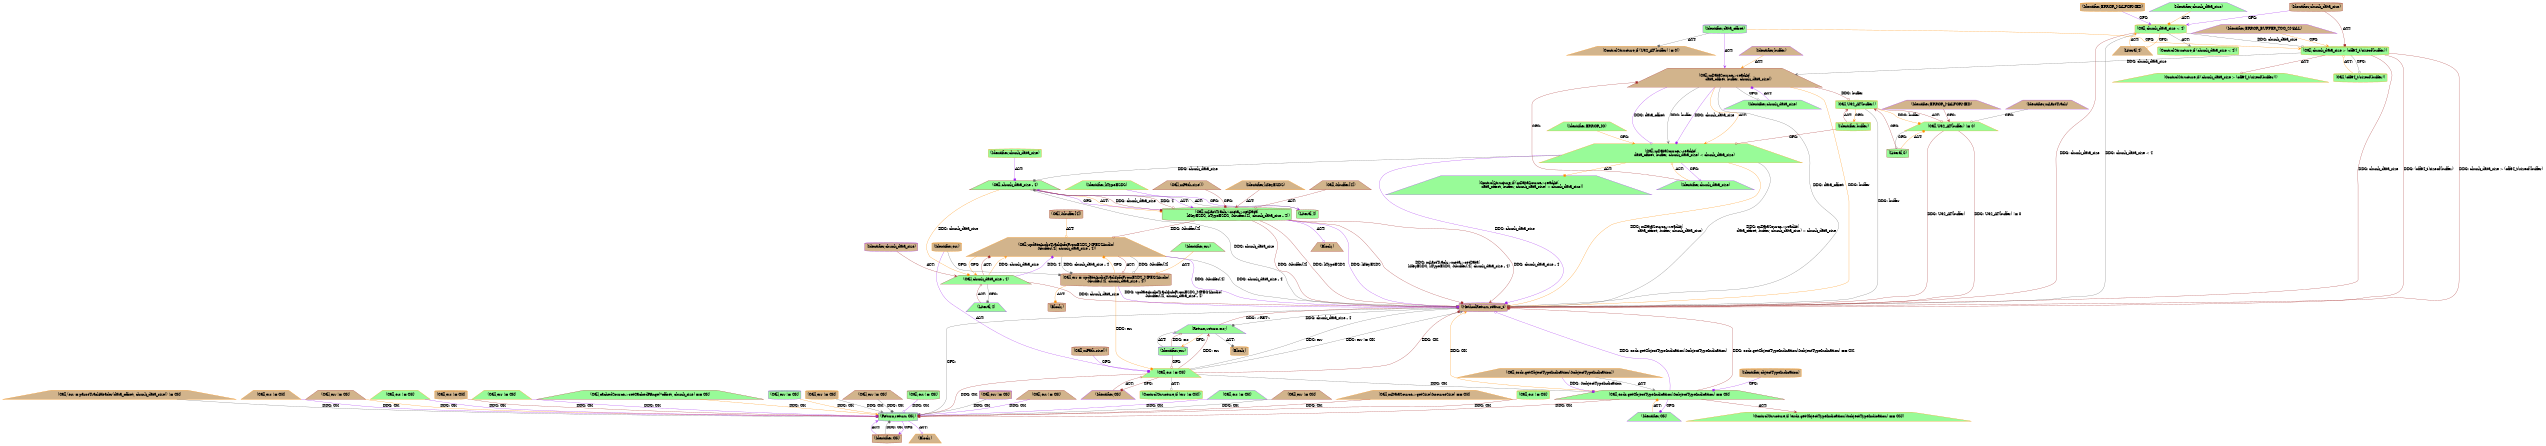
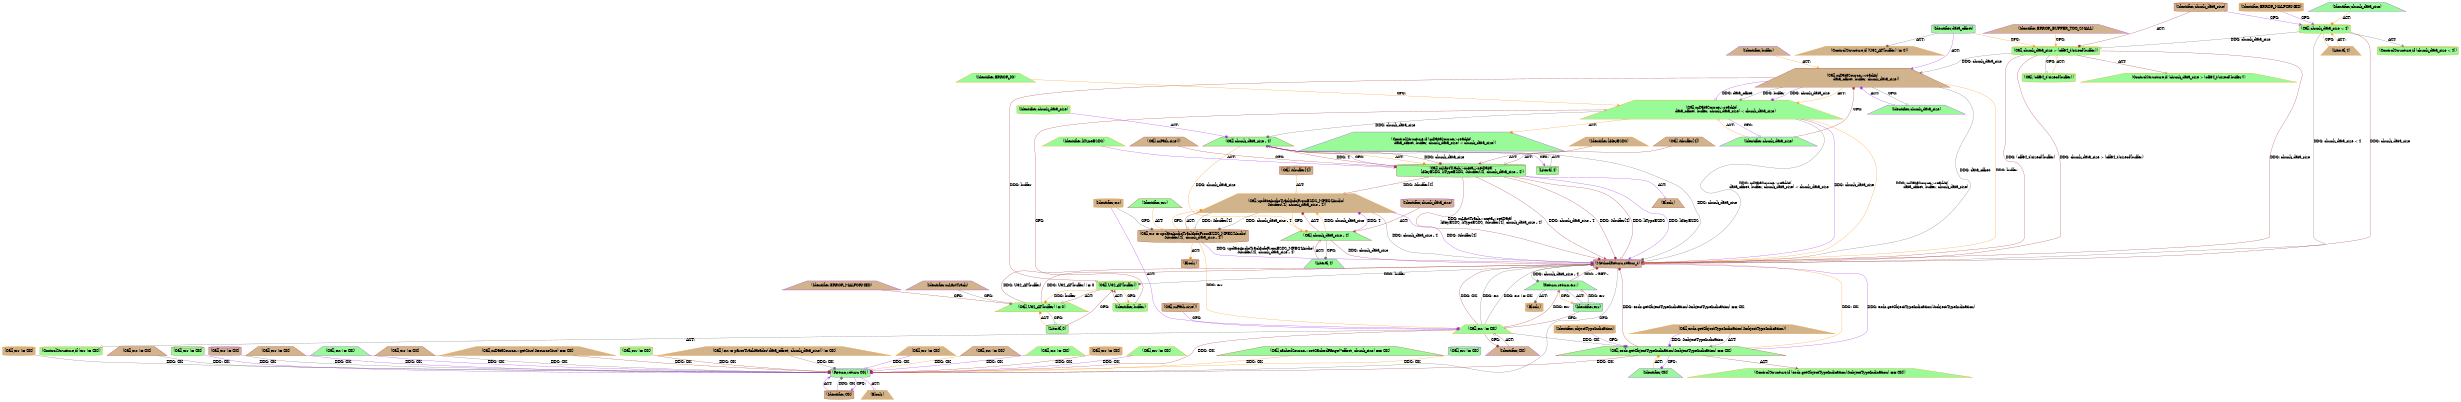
  digraph {
    fontname="DejaVu Serif"
    node [color=darkorange fillcolor=palegreen fontname="DejaVu Serif" shape=trapezium style=filled]
    edge [arrowhead=box color=brown fontname="DejaVu Serif"]
    n1 [color=brown fillcolor=tan label="(Call,mDataSource->readAt(\n                        data_offset, buffer, chunk_data_size))"]
    n2 [label="(Call,mDataSource->readAt(\n                        data_offset, buffer, chunk_data_size) < chunk_data_size)"]
    n3 [label="(Call,U32_AT(buffer))" shape=cylinder]
    n4 [color=purple label="(Identifier,chunk_data_size)"]
    n5 [color=purple fillcolor=tan label="(MethodReturn,status_t)" shape=cylinder]
    n6 [color=brown label="(Call,chunk_data_size - 4)"]
    n7 [color=purple label="(Identifier,chunk_data_size)"]
    n8 [color=purple label="(ControlStructure,if (mDataSource->readAt(\n                        data_offset, buffer, chunk_data_size) < chunk_data_size))"]
    n9 [label="(Call,U32_AT(buffer) != 0)"]
    n10 [label="(Identifier,buffer)" shape=cylinder]
    n11 [color=purple label="(Return,return err;)"]
    n12 [color=purple label="(Return,return OK;)" shape=cylinder]
    n13 [label="(Call,chunk_data_size > (off64_t)sizeof(buffer))" shape=cylinder]
    n14 [label="(Call,(off64_t)sizeof(buffer))" shape=cylinder]
    n15 [label="(ControlStructure,if (chunk_data_size > (off64_t)sizeof(buffer)))"]
    n16 [label="(Call,chunk_data_size < 4)" shape=cylinder]
    n17 [label="(ControlStructure,if (chunk_data_size < 4))" shape=cylinder]
    n18 [fillcolor=tan label="(Literal,4)"]
    n19 [color=brown label="(Call,mLastTrack->meta->setData(\n                    kKeyESDS, kTypeESDS, &buffer[4], chunk_data_size - 4))" shape=cylinder]
    n20 [color=brown label="(Call,chunk_data_size - 4)"]
    n21 [color=brown label="(Literal,4)" shape=cylinder]
    n22 [fillcolor=tan label="(Call,updateAudioTrackInfoFromESDS_MPEG4Audio(\n &buffer[4], chunk_data_size - 4))"]
    n23 [color=brown fillcolor=tan label="(Block,)"]
    n24 [color=purple label="(Literal,4)"]
    n25 [color=brown fillcolor=tan label="(Call,err = updateAudioTrackInfoFromESDS_MPEG4Audio(\n &buffer[4], chunk_data_size - 4))" shape=cylinder]
    n26 [label="(Call,err != OK)"]
    n27 [color=brown fillcolor=tan label="(Block,)" shape=cylinder]
    n28 [color=brown label="(Call,esds.getObjectTypeIndication(&objectTypeIndication) == OK)"]
    n29 [label="(ControlStructure,if (err != OK))" shape=cylinder]
    n30 [color=purple fillcolor=tan label="(Identifier,OK)"]
    n31 [fillcolor=tan label="(Block,)" shape=cylinder]
    n32 [color=purple label="(Identifier,err)" shape=cylinder]
    n33 [label="(ControlStructure,if (esds.getObjectTypeIndication(&objectTypeIndication) == OK))"]
    n34 [color=purple label="(Identifier,OK)"]
    n35 [color=brown fillcolor=tan label="(Identifier,OK)" shape=cylinder]
    n36 [fillcolor=tan label="(Block,)"]
    n37 [color=brown label="(Literal,0)" shape=cylinder]
    n38 [fillcolor=tan label="(ControlStructure,if (U32_AT(buffer) != 0))"]
    n39 [color=brown label="(Call,cachedSource->setCachedRange(*offset, chunk_size) == OK)"]
    n40 [color=purple label="(Call,err != OK)" shape=cylinder]
    n41 [fillcolor=tan label="(Call,err != OK)" shape=cylinder]
    n42 [color=brown fillcolor=tan label="(Call,mPath.size())" shape=cylinder]
    n43 [color=brown fillcolor=tan label="(Call,err != OK)"]
    n44 [fillcolor=tan label="(Identifier,kKeyESDS)"]
    n45 [color=brown label="(Call,err != OK)" shape=cylinder]
    n46 [color=purple fillcolor=tan label="(Identifier,ERROR_BUFFER_TOO_SMALL)"]
    n47 [color=purple fillcolor=tan label="(Identifier,ERROR_MALFORMED)"]
    n48 [color=brown fillcolor=tan label="(Call,&buffer[4])"]
    n49 [color=purple fillcolor=tan label="(Call,err != OK)" shape=cylinder]
    n50 [color=brown fillcolor=tan label="(Call,err != OK)"]
    n51 [color=purple fillcolor=tan label="(Identifier,buffer)"]
    n52 [color=purple label="(Call,err != OK)"]
    n53 [color=brown fillcolor=tan label="(Call,err != OK)"]
    n54 [label="(Identifier,kTypeESDS)"]
    n55 [color=brown label="(Identifier,err)"]
    n56 [color=brown fillcolor=tan label="(Identifier,chunk_data_size)" shape=cylinder]
    n57 [fillcolor=tan label="(Call,mDataSource->getSize(&sourceSize) == OK)"]
    n58 [label="(Call,err != OK)" shape=cylinder]
    n59 [fillcolor=tan label="(Call,(err = parseTrackHeader(data_offset, chunk_data_size)) != OK)"]
    n60 [fillcolor=tan label="(Call,err != OK)"]
    n61 [color=brown fillcolor=tan label="(Call,err != OK)"]
    n62 [label="(Call,err != OK)"]
    n63 [fillcolor=tan label="(Identifier,err)" shape=cylinder]
    n64 [fillcolor=tan label="(Call,esds.getObjectTypeIndication(&objectTypeIndication))"]
    n65 [fillcolor=tan label="(Identifier,objectTypeIndication)" shape=cylinder]
    n66 [fillcolor=tan label="(Identifier,ERROR_MALFORMED)" shape=cylinder]
    n67 [color=purple label="(Identifier,data_offset)" shape=cylinder]
    n68 [fillcolor=tan label="(Call,err != OK)" shape=cylinder]
    n69 [color=purple fillcolor=tan label="(Identifier,chunk_data_size)" shape=cylinder]
    n70 [color=purple fillcolor=tan label="(Identifier,mLastTrack)"]
    n71 [label="(Call,err != OK)"]
    n72 [color=brown fillcolor=tan label="(Call,&buffer[4])" shape=cylinder]
    n73 [color=purple label="(Identifier,chunk_data_size)"]
    n74 [color=brown fillcolor=tan label="(Call,mPath.size())"]
    n75 [label="(Identifier,chunk_data_size)" shape=cylinder]
    n76 [label="(Identifier,ERROR_IO)"]
    n1 -> n2 [arrowhead=vee color=darkorange label="AST: "]
    n1 -> n2 [arrowhead=odot color=purple label="DDG: data_offset"]
    n1 -> n2 [arrowhead=vee color=gray40 label="DDG: buffer"]
    n1 -> n2 [color=purple label="DDG: chunk_data_size"]
    n1 -> n3 [arrowhead=odot label="DDG: buffer"]
    n1 -> n4 [arrowhead=odot color=gray40 label="CFG: "]
    n1 -> n5 [color=gray40 label="DDG: data_offset"]
    n1 -> n5 [arrowhead=vee color=darkorange label="DDG: buffer"]
    n2 -> n5 [color=gray40 label="DDG: mDataSource->readAt(\n                        data_offset, buffer, chunk_data_size) < chunk_data_size"]
    n2 -> n5 [color=purple label="DDG: chunk_data_size"]
    n2 -> n5 [arrowhead=odot color=darkorange label="DDG: mDataSource->readAt(\n                        data_offset, buffer, chunk_data_size)"]
    n2 -> n6 [color=gray40 label="DDG: chunk_data_size"]
    n2 -> n7 [arrowhead=odot color=purple label="CFG: "]
    n2 -> n8 [color=darkorange label="AST: "]
-   n3 -> n5 [color=gray40 label="DDG: buffer"]
+   n5 -> n3 [color=gray40 label="DDG: buffer"]
    n3 -> n9 [arrowhead=odot label="AST: "]
    n3 -> n9 [color=darkorange label="DDG: buffer"]
    n3 -> n10 [arrowhead=vee color=darkorange label="CFG: "]
    n4 -> n1 [color=purple label="AST: "]
    n5 -> n11 [color=gray40 label="DDG: chunk_data_size - 4"]
    n5 -> n12 [arrowhead=odot color=gray40 label="CFG: "]
    n6 -> n5 [color=gray40 label="DDG: chunk_data_size"]
    n6 -> n19 [color=darkorange label="AST: "]
    n6 -> n19 [label="DDG: chunk_data_size"]
    n6 -> n19 [arrowhead=odot label="DDG: 4"]
    n6 -> n20 [color=darkorange label="DDG: chunk_data_size"]
    n6 -> n21 [arrowhead=vee color=purple label="CFG: "]
    n7 -> n1 [label="CFG: "]
    n7 -> n2 [arrowhead=odot color=darkorange label="AST: "]
    n9 -> n5 [label="DDG: U32_AT(buffer) != 0"]
    n9 -> n5 [arrowhead=vee label="DDG: U32_AT(buffer)"]
    n9 -> n37 [arrowhead=odot color=gray40 label="CFG: "]
    n10 -> n2 [arrowhead=odot label="CFG: "]
    n10 -> n3 [arrowhead=vee label="AST: "]
    n11 -> n5 [label="DDG: <RET>"]
    n11 -> n31 [color=gray40 label="AST: "]
    n11 -> n32 [arrowhead=vee color=darkorange label="CFG: "]
    n12 -> n35 [arrowhead=vee color=purple label="CFG: "]
    n12 -> n36 [arrowhead=odot color=purple label="AST: "]
    n13 -> n1 [arrowhead=vee color=gray40 label="DDG: chunk_data_size"]
    n13 -> n5 [arrowhead=odot label="DDG: (off64_t)sizeof(buffer)"]
    n13 -> n5 [arrowhead=vee label="DDG: chunk_data_size > (off64_t)sizeof(buffer)"]
    n13 -> n5 [label="DDG: chunk_data_size"]
    n13 -> n14 [arrowhead=odot color=gray40 label="CFG: "]
    n13 -> n15 [arrowhead=odot label="AST: "]
    n14 -> n13 [arrowhead=odot color=darkorange label="AST: "]
    n16 -> n5 [arrowhead=vee color=gray40 label="DDG: chunk_data_size < 4"]
    n16 -> n5 [arrowhead=odot label="DDG: chunk_data_size"]
    n16 -> n13 [arrowhead=odot color=gray40 label="DDG: chunk_data_size"]
    n16 -> n17 [arrowhead=vee color=gray40 label="AST: "]
    n16 -> n18 [arrowhead=odot color=darkorange label="CFG: "]
    n18 -> n16 [arrowhead=vee color=darkorange label="AST: "]
    n19 -> n5 [arrowhead=vee label="DDG: chunk_data_size - 4"]
    n19 -> n5 [label="DDG: &buffer[4]"]
    n19 -> n5 [arrowhead=odot label="DDG: kTypeESDS"]
    n19 -> n5 [arrowhead=vee color=purple label="DDG: kKeyESDS"]
    n19 -> n5 [label="DDG: mLastTrack->meta->setData(\n                    kKeyESDS, kTypeESDS, &buffer[4], chunk_data_size - 4)"]
    n19 -> n6 [arrowhead=vee color=purple label="CFG: "]
    n19 -> n22 [arrowhead=odot label="DDG: &buffer[4]"]
    n19 -> n23 [arrowhead=odot color=purple label="AST: "]
    n20 -> n5 [arrowhead=vee label="DDG: chunk_data_size"]
    n20 -> n22 [label="AST: "]
    n20 -> n22 [arrowhead=vee color=darkorange label="DDG: chunk_data_size"]
    n20 -> n22 [color=purple label="DDG: 4"]
    n20 -> n24 [color=gray40 label="CFG: "]
    n21 -> n6 [color=gray40 label="AST: "]
    n22 -> n5 [arrowhead=vee color=gray40 label="DDG: chunk_data_size - 4"]
    n22 -> n5 [color=purple label="DDG: &buffer[4]"]
    n22 -> n20 [arrowhead=vee color=darkorange label="CFG: "]
    n22 -> n25 [arrowhead=odot label="AST: "]
    n22 -> n25 [arrowhead=odot color=gray40 label="DDG: &buffer[4]"]
    n22 -> n25 [color=gray40 label="DDG: chunk_data_size - 4"]
    n24 -> n20 [arrowhead=odot label="AST: "]
    n25 -> n5 [arrowhead=odot color=purple label="DDG: updateAudioTrackInfoFromESDS_MPEG4Audio(\n &buffer[4], chunk_data_size - 4)"]
    n25 -> n22 [color=darkorange label="CFG: "]
    n25 -> n26 [color=darkorange label="DDG: err"]
    n25 -> n27 [color=darkorange label="AST: "]
    n26 -> n5 [label="DDG: OK"]
    n26 -> n5 [arrowhead=odot color=gray40 label="DDG: err"]
    n26 -> n5 [arrowhead=vee color=gray40 label="DDG: err != OK"]
    n26 -> n11 [arrowhead=vee label="DDG: err"]
    n26 -> n12 [arrowhead=vee label="DDG: OK"]
    n26 -> n28 [color=gray40 label="DDG: OK"]
    n26 -> n29 [arrowhead=odot color=gray40 label="AST: "]
    n26 -> n30 [label="CFG: "]
    n28 -> n5 [label="DDG: esds.getObjectTypeIndication(&objectTypeIndication) == OK"]
    n28 -> n5 [arrowhead=vee color=darkorange label="DDG: OK"]
    n28 -> n5 [arrowhead=odot color=purple label="DDG: esds.getObjectTypeIndication(&objectTypeIndication)"]
    n28 -> n12 [arrowhead=vee label="DDG: OK"]
    n28 -> n33 [arrowhead=vee label="AST: "]
    n28 -> n34 [color=purple label="CFG: "]
    n30 -> n26 [arrowhead=odot label="AST: "]
    n32 -> n11 [arrowhead=odot color=gray40 label="AST: "]
    n32 -> n11 [arrowhead=odot label="DDG: err"]
    n32 -> n26 [arrowhead=odot label="CFG: "]
    n34 -> n28 [color=darkorange label="AST: "]
    n35 -> n12 [arrowhead=vee color=purple label="AST: "]
    n35 -> n12 [color=gray40 label="DDG: OK"]
    n37 -> n3 [arrowhead=vee label="CFG: "]
    n37 -> n9 [color=darkorange label="AST: "]
    n39 -> n12 [arrowhead=vee color=darkorange label="DDG: OK"]
    n40 -> n12 [arrowhead=odot color=darkorange label="DDG: OK"]
    n41 -> n12 [arrowhead=vee color=gray40 label="DDG: OK"]
    n42 -> n26 [color=purple label="CFG: "]
    n43 -> n12 [color=gray40 label="DDG: OK"]
    n44 -> n19 [arrowhead=vee label="AST: "]
    n45 -> n12 [arrowhead=odot color=purple label="DDG: OK"]
    n46 -> n13 [arrowhead=vee color=darkorange label="CFG: "]
    n47 -> n9 [arrowhead=vee label="CFG: "]
    n48 -> n19 [arrowhead=odot label="AST: "]
    n49 -> n12 [color=gray40 label="DDG: OK"]
    n50 -> n12 [arrowhead=odot color=purple label="DDG: OK"]
    n51 -> n1 [arrowhead=vee color=darkorange label="AST: "]
    n52 -> n12 [arrowhead=vee color=purple label="DDG: OK"]
    n53 -> n12 [arrowhead=odot color=gray40 label="DDG: OK"]
    n54 -> n19 [arrowhead=vee color=purple label="AST: "]
    n55 -> n25 [arrowhead=odot color=darkorange label="AST: "]
    n56 -> n13 [label="AST: "]
    n56 -> n16 [arrowhead=vee color=purple label="CFG: "]
    n57 -> n12 [label="DDG: OK"]
    n58 -> n12 [label="DDG: OK"]
    n59 -> n12 [color=gray40 label="DDG: OK"]
    n60 -> n12 [arrowhead=odot color=purple label="DDG: OK"]
    n61 -> n12 [arrowhead=odot color=darkorange label="DDG: OK"]
    n62 -> n12 [color=purple label="DDG: OK"]
    n63 -> n25 [color=gray40 label="CFG: "]
    n63 -> n26 [color=purple label="AST: "]
    n64 -> n28 [arrowhead=vee color=gray40 label="AST: "]
    n64 -> n28 [color=purple label="DDG: &objectTypeIndication"]
    n65 -> n28 [color=purple label="CFG: "]
    n66 -> n16 [arrowhead=vee color=purple label="CFG: "]
    n67 -> n1 [arrowhead=vee color=purple label="AST: "]
    n67 -> n13 [arrowhead=vee color=darkorange label="CFG: "]
    n67 -> n38 [color=gray40 label="AST: "]
    n68 -> n12 [label="DDG: OK"]
    n69 -> n20 [arrowhead=vee label="AST: "]
    n70 -> n9 [arrowhead=odot color=gray40 label="CFG: "]
    n71 -> n12 [arrowhead=vee color=purple label="DDG: OK"]
    n72 -> n22 [arrowhead=odot color=darkorange label="AST: "]
    n73 -> n16 [color=darkorange label="AST: "]
    n74 -> n19 [label="CFG: "]
    n75 -> n6 [color=purple label="AST: "]
    n76 -> n2 [arrowhead=vee color=darkorange label="CFG: "]
  }
